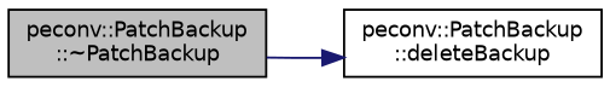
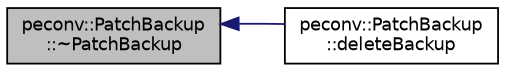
  digraph {
    rankdir=LR
    node [color=black fontname=Helvetica fontsize=10 shape=record style=filled]
    n1 [fillcolor=grey75 fontcolor=black height=0.2 label="peconv::PatchBackup\l::~PatchBackup" width=0.4]
    n2 [fillcolor=white height=0.2 label="peconv::PatchBackup\l::deleteBackup" width=0.4]
-   n1 -> n2 [color=midnightblue fontname=Helvetica fontsize=10 labelfontname=Helvetica labelfontsize=10 style=solid]
+   n2 -> n1 [color=midnightblue fontname=Helvetica fontsize=10 labelfontname=Helvetica labelfontsize=10 style=solid]
  }
